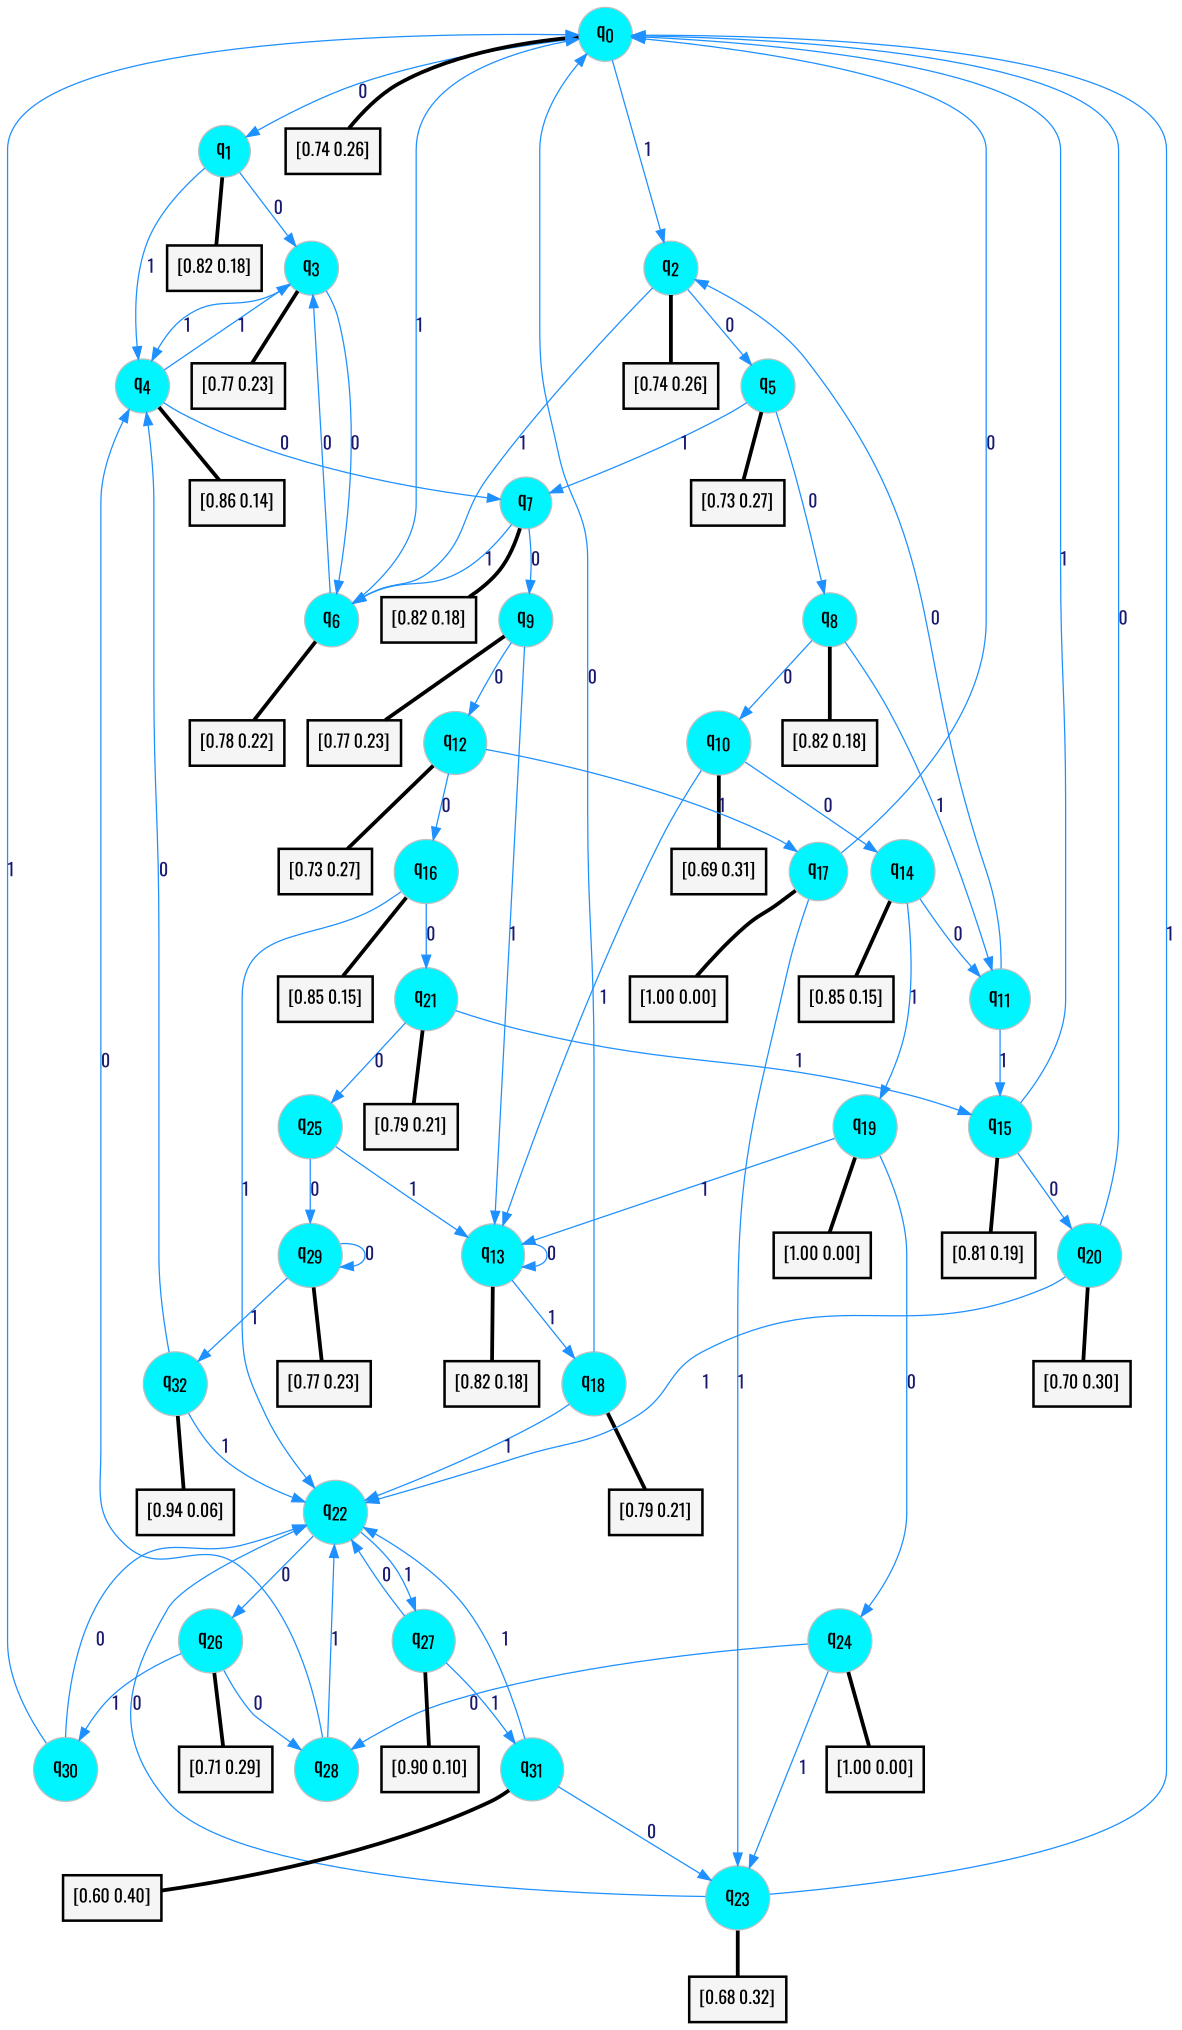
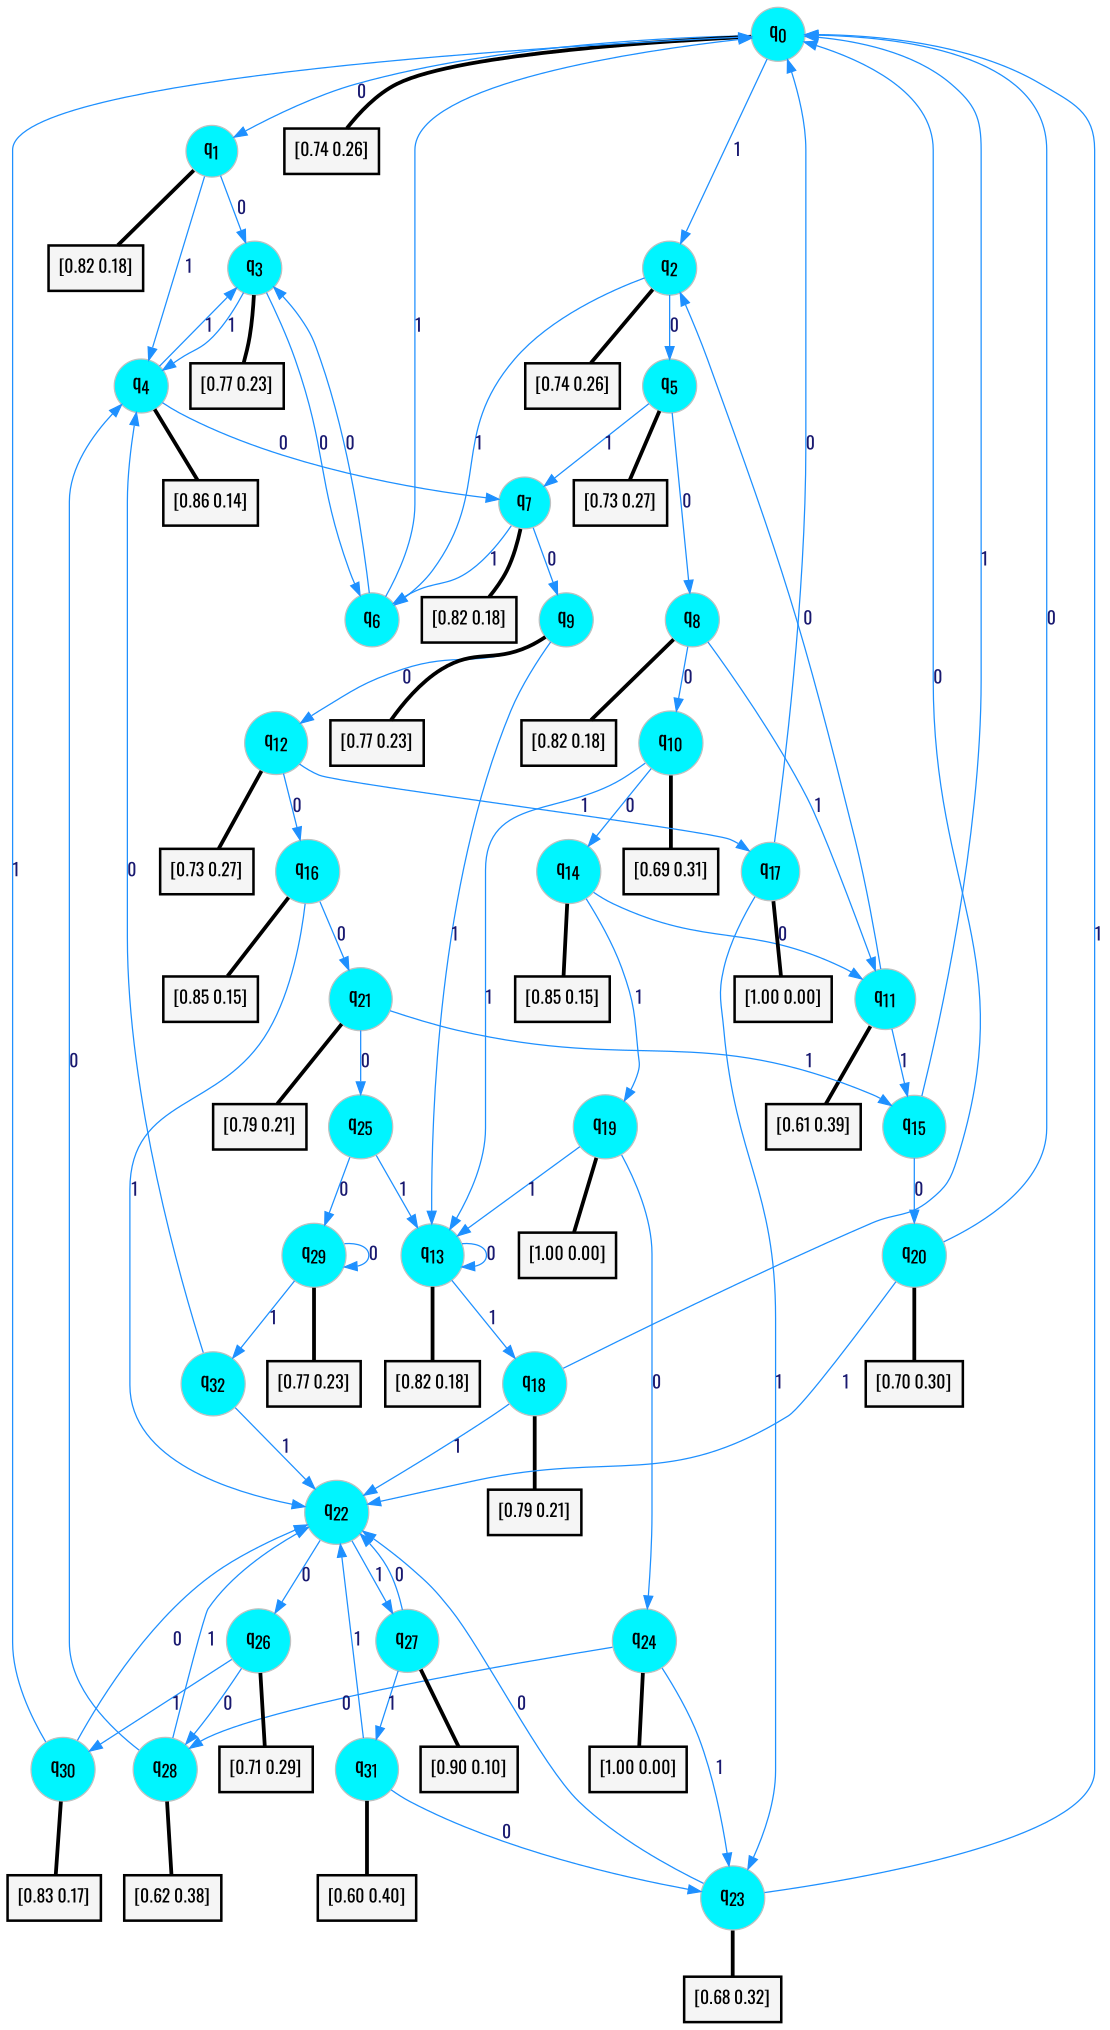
  digraph {
    fontname=Oswald
    rankdir=TD
    node [color=gray fillcolor=turquoise1 fontcolor=black fontname=Oswald fontsize=16 fontweight=bold shape=circle style=filled]
    edge [arrowsize=1 color=dodgerblue1 fontcolor=midnightblue fontname=Oswald fontweight=bold penwidth=1 style=solid weight=20]
    n1 [label=<q<SUB>0</SUB>>]
    n2 [label=<q<SUB>1</SUB>>]
    n3 [label=<q<SUB>2</SUB>>]
    n4 [color=black fillcolor=whitesmoke fontsize=14 label="[0.74 0.26]" penwidth=2 shape=box]
    n5 [label=<q<SUB>3</SUB>>]
    n6 [label=<q<SUB>4</SUB>>]
    n7 [color=black fillcolor=whitesmoke fontsize=14 label="[0.82 0.18]" penwidth=2 shape=box]
    n8 [label=<q<SUB>5</SUB>>]
    n9 [label=<q<SUB>6</SUB>>]
    n10 [color=black fillcolor=whitesmoke fontsize=14 label="[0.74 0.26]" penwidth=2 shape=box]
    n11 [color=black fillcolor=whitesmoke fontsize=14 label="[0.77 0.23]" penwidth=2 shape=box]
    n12 [label=<q<SUB>7</SUB>>]
    n13 [color=black fillcolor=whitesmoke fontsize=14 label="[0.86 0.14]" penwidth=2 shape=box]
    n14 [label=<q<SUB>8</SUB>>]
    n15 [color=black fillcolor=whitesmoke fontsize=14 label="[0.73 0.27]" penwidth=2 shape=box]
-   n16 [color=black fillcolor=whitesmoke fontsize=14 label="[0.78 0.22]" penwidth=2 shape=box]
    n17 [label=<q<SUB>9</SUB>>]
    n18 [color=black fillcolor=whitesmoke fontsize=14 label="[0.82 0.18]" penwidth=2 shape=box]
    n19 [label=<q<SUB>10</SUB>>]
    n20 [label=<q<SUB>11</SUB>>]
    n21 [color=black fillcolor=whitesmoke fontsize=14 label="[0.82 0.18]" penwidth=2 shape=box]
    n22 [label=<q<SUB>12</SUB>>]
    n23 [label=<q<SUB>13</SUB>>]
    n24 [color=black fillcolor=whitesmoke fontsize=14 label="[0.77 0.23]" penwidth=2 shape=box]
    n25 [label=<q<SUB>14</SUB>>]
    n26 [color=black fillcolor=whitesmoke fontsize=14 label="[0.69 0.31]" penwidth=2 shape=box]
    n27 [label=<q<SUB>15</SUB>>]
+   n28 [color=black fillcolor=whitesmoke fontsize=14 label="[0.61 0.39]" penwidth=2 shape=box]
    n29 [label=<q<SUB>16</SUB>>]
    n30 [label=<q<SUB>17</SUB>>]
    n31 [color=black fillcolor=whitesmoke fontsize=14 label="[0.73 0.27]" penwidth=2 shape=box]
    n32 [label=<q<SUB>18</SUB>>]
    n33 [color=black fillcolor=whitesmoke fontsize=14 label="[0.82 0.18]" penwidth=2 shape=box]
    n34 [label=<q<SUB>19</SUB>>]
    n35 [color=black fillcolor=whitesmoke fontsize=14 label="[0.85 0.15]" penwidth=2 shape=box]
    n36 [label=<q<SUB>20</SUB>>]
-   n37 [color=black fillcolor=whitesmoke fontsize=14 label="[0.81 0.19]" penwidth=2 shape=box]
    n38 [label=<q<SUB>21</SUB>>]
    n39 [label=<q<SUB>22</SUB>>]
    n40 [color=black fillcolor=whitesmoke fontsize=14 label="[0.85 0.15]" penwidth=2 shape=box]
    n41 [label=<q<SUB>23</SUB>>]
    n42 [color=black fillcolor=whitesmoke fontsize=14 label="[1.00 0.00]" penwidth=2 shape=box]
    n43 [color=black fillcolor=whitesmoke fontsize=14 label="[0.79 0.21]" penwidth=2 shape=box]
    n44 [label=<q<SUB>24</SUB>>]
    n45 [color=black fillcolor=whitesmoke fontsize=14 label="[1.00 0.00]" penwidth=2 shape=box]
    n46 [color=black fillcolor=whitesmoke fontsize=14 label="[0.70 0.30]" penwidth=2 shape=box]
    n47 [label=<q<SUB>25</SUB>>]
    n48 [color=black fillcolor=whitesmoke fontsize=14 label="[0.79 0.21]" penwidth=2 shape=box]
    n49 [label=<q<SUB>26</SUB>>]
    n50 [label=<q<SUB>27</SUB>>]
    n51 [color=black fillcolor=whitesmoke fontsize=14 label="[0.68 0.32]" penwidth=2 shape=box]
    n52 [label=<q<SUB>28</SUB>>]
    n53 [color=black fillcolor=whitesmoke fontsize=14 label="[1.00 0.00]" penwidth=2 shape=box]
    n54 [label=<q<SUB>29</SUB>>]
    n55 [label=<q<SUB>30</SUB>>]
    n56 [color=black fillcolor=whitesmoke fontsize=14 label="[0.71 0.29]" penwidth=2 shape=box]
    n57 [label=<q<SUB>31</SUB>>]
    n58 [color=black fillcolor=whitesmoke fontsize=14 label="[0.90 0.10]" penwidth=2 shape=box]
+   n59 [color=black fillcolor=whitesmoke fontsize=14 label="[0.62 0.38]" penwidth=2 shape=box]
    n60 [label=<q<SUB>32</SUB>>]
    n61 [color=black fillcolor=whitesmoke fontsize=14 label="[0.77 0.23]" penwidth=2 shape=box]
+   n62 [color=black fillcolor=whitesmoke fontsize=14 label="[0.83 0.17]" penwidth=2 shape=box]
    n63 [color=black fillcolor=whitesmoke fontsize=14 label="[0.60 0.40]" penwidth=2 shape=box]
-   n64 [color=black fillcolor=whitesmoke fontsize=14 label="[0.94 0.06]" penwidth=2 shape=box]
    n1 -> n2 [label=0]
    n1 -> n3 [label=1]
    n1 -> n4 [arrowhead=none color=black penwidth=3]
    n2 -> n5 [label=0]
    n2 -> n6 [label=1]
    n2 -> n7 [arrowhead=none color=black penwidth=3]
    n3 -> n8 [label=0]
    n3 -> n9 [label=1]
    n3 -> n10 [arrowhead=none color=black penwidth=3]
    n5 -> n6 [label=1]
    n5 -> n9 [label=0]
    n5 -> n11 [arrowhead=none color=black penwidth=3]
    n6 -> n5 [label=1]
    n6 -> n12 [label=0]
    n6 -> n13 [arrowhead=none color=black penwidth=3]
    n8 -> n12 [label=1]
    n8 -> n14 [label=0]
    n8 -> n15 [arrowhead=none color=black penwidth=3]
    n9 -> n1 [label=1]
    n9 -> n5 [label=0]
-   n9 -> n16 [arrowhead=none color=black penwidth=3]
    n12 -> n9 [label=1]
    n12 -> n17 [label=0]
    n12 -> n18 [arrowhead=none color=black penwidth=3]
    n14 -> n19 [label=0]
    n14 -> n20 [label=1]
    n14 -> n21 [arrowhead=none color=black penwidth=3]
    n17 -> n22 [label=0]
    n17 -> n23 [label=1]
    n17 -> n24 [arrowhead=none color=black penwidth=3]
    n19 -> n23 [label=1]
    n19 -> n25 [label=0]
    n19 -> n26 [arrowhead=none color=black penwidth=3]
    n20 -> n3 [label=0]
    n20 -> n27 [label=1]
+   n20 -> n28 [arrowhead=none color=black penwidth=3]
    n22 -> n29 [label=0]
    n22 -> n30 [label=1]
    n22 -> n31 [arrowhead=none color=black penwidth=3]
    n23 -> n23 [label=0]
    n23 -> n32 [label=1]
    n23 -> n33 [arrowhead=none color=black penwidth=3]
    n25 -> n20 [label=0]
    n25 -> n34 [label=1]
    n25 -> n35 [arrowhead=none color=black penwidth=3]
    n27 -> n1 [label=1]
    n27 -> n36 [label=0]
-   n27 -> n37 [arrowhead=none color=black penwidth=3]
    n29 -> n38 [label=0]
    n29 -> n39 [label=1]
    n29 -> n40 [arrowhead=none color=black penwidth=3]
    n30 -> n1 [label=0]
    n30 -> n41 [label=1]
    n30 -> n42 [arrowhead=none color=black penwidth=3]
    n32 -> n1 [label=0]
    n32 -> n39 [label=1]
    n32 -> n43 [arrowhead=none color=black penwidth=3]
    n34 -> n23 [label=1]
    n34 -> n44 [label=0]
    n34 -> n45 [arrowhead=none color=black penwidth=3]
    n36 -> n1 [label=0]
    n36 -> n39 [label=1]
    n36 -> n46 [arrowhead=none color=black penwidth=3]
    n38 -> n27 [label=1]
    n38 -> n47 [label=0]
    n38 -> n48 [arrowhead=none color=black penwidth=3]
    n39 -> n49 [label=0]
    n39 -> n50 [label=1]
    n41 -> n1 [label=1]
    n41 -> n39 [label=0]
    n41 -> n51 [arrowhead=none color=black penwidth=3]
    n44 -> n41 [label=1]
    n44 -> n52 [label=0]
    n44 -> n53 [arrowhead=none color=black penwidth=3]
    n47 -> n23 [label=1]
    n47 -> n54 [label=0]
    n49 -> n52 [label=0]
    n49 -> n55 [label=1]
    n49 -> n56 [arrowhead=none color=black penwidth=3]
    n50 -> n39 [label=0]
    n50 -> n57 [label=1]
    n50 -> n58 [arrowhead=none color=black penwidth=3]
    n52 -> n6 [label=0]
    n52 -> n39 [label=1]
+   n52 -> n59 [arrowhead=none color=black penwidth=3]
    n54 -> n54 [label=0]
    n54 -> n60 [label=1]
    n54 -> n61 [arrowhead=none color=black penwidth=3]
    n55 -> n1 [label=1]
    n55 -> n39 [label=0]
+   n55 -> n62 [arrowhead=none color=black penwidth=3]
    n57 -> n39 [label=1]
    n57 -> n41 [label=0]
    n57 -> n63 [arrowhead=none color=black penwidth=3]
    n60 -> n6 [label=0]
    n60 -> n39 [label=1]
-   n60 -> n64 [arrowhead=none color=black penwidth=3]
  }
